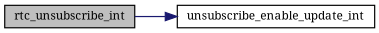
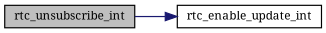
  digraph {
    rankdir=LR
    fontname="Noto Serif"
    node [color=black fontname="Noto Serif" fontsize=10 shape=record style=filled]
    n1 [fillcolor=grey75 fontcolor=black height=0.2 label=rtc_unsubscribe_int width=0.4]
-   n2 [fillcolor=white height=0.2 label=unsubscribe_enable_update_int width=0.4]
+   n2 [fillcolor=white height=0.2 label=rtc_enable_update_int width=0.4]
    n1 -> n2 [color=midnightblue fontname="Noto Serif" fontsize=10 labelfontname=Helvetica labelfontsize=10 style=solid]
  }
